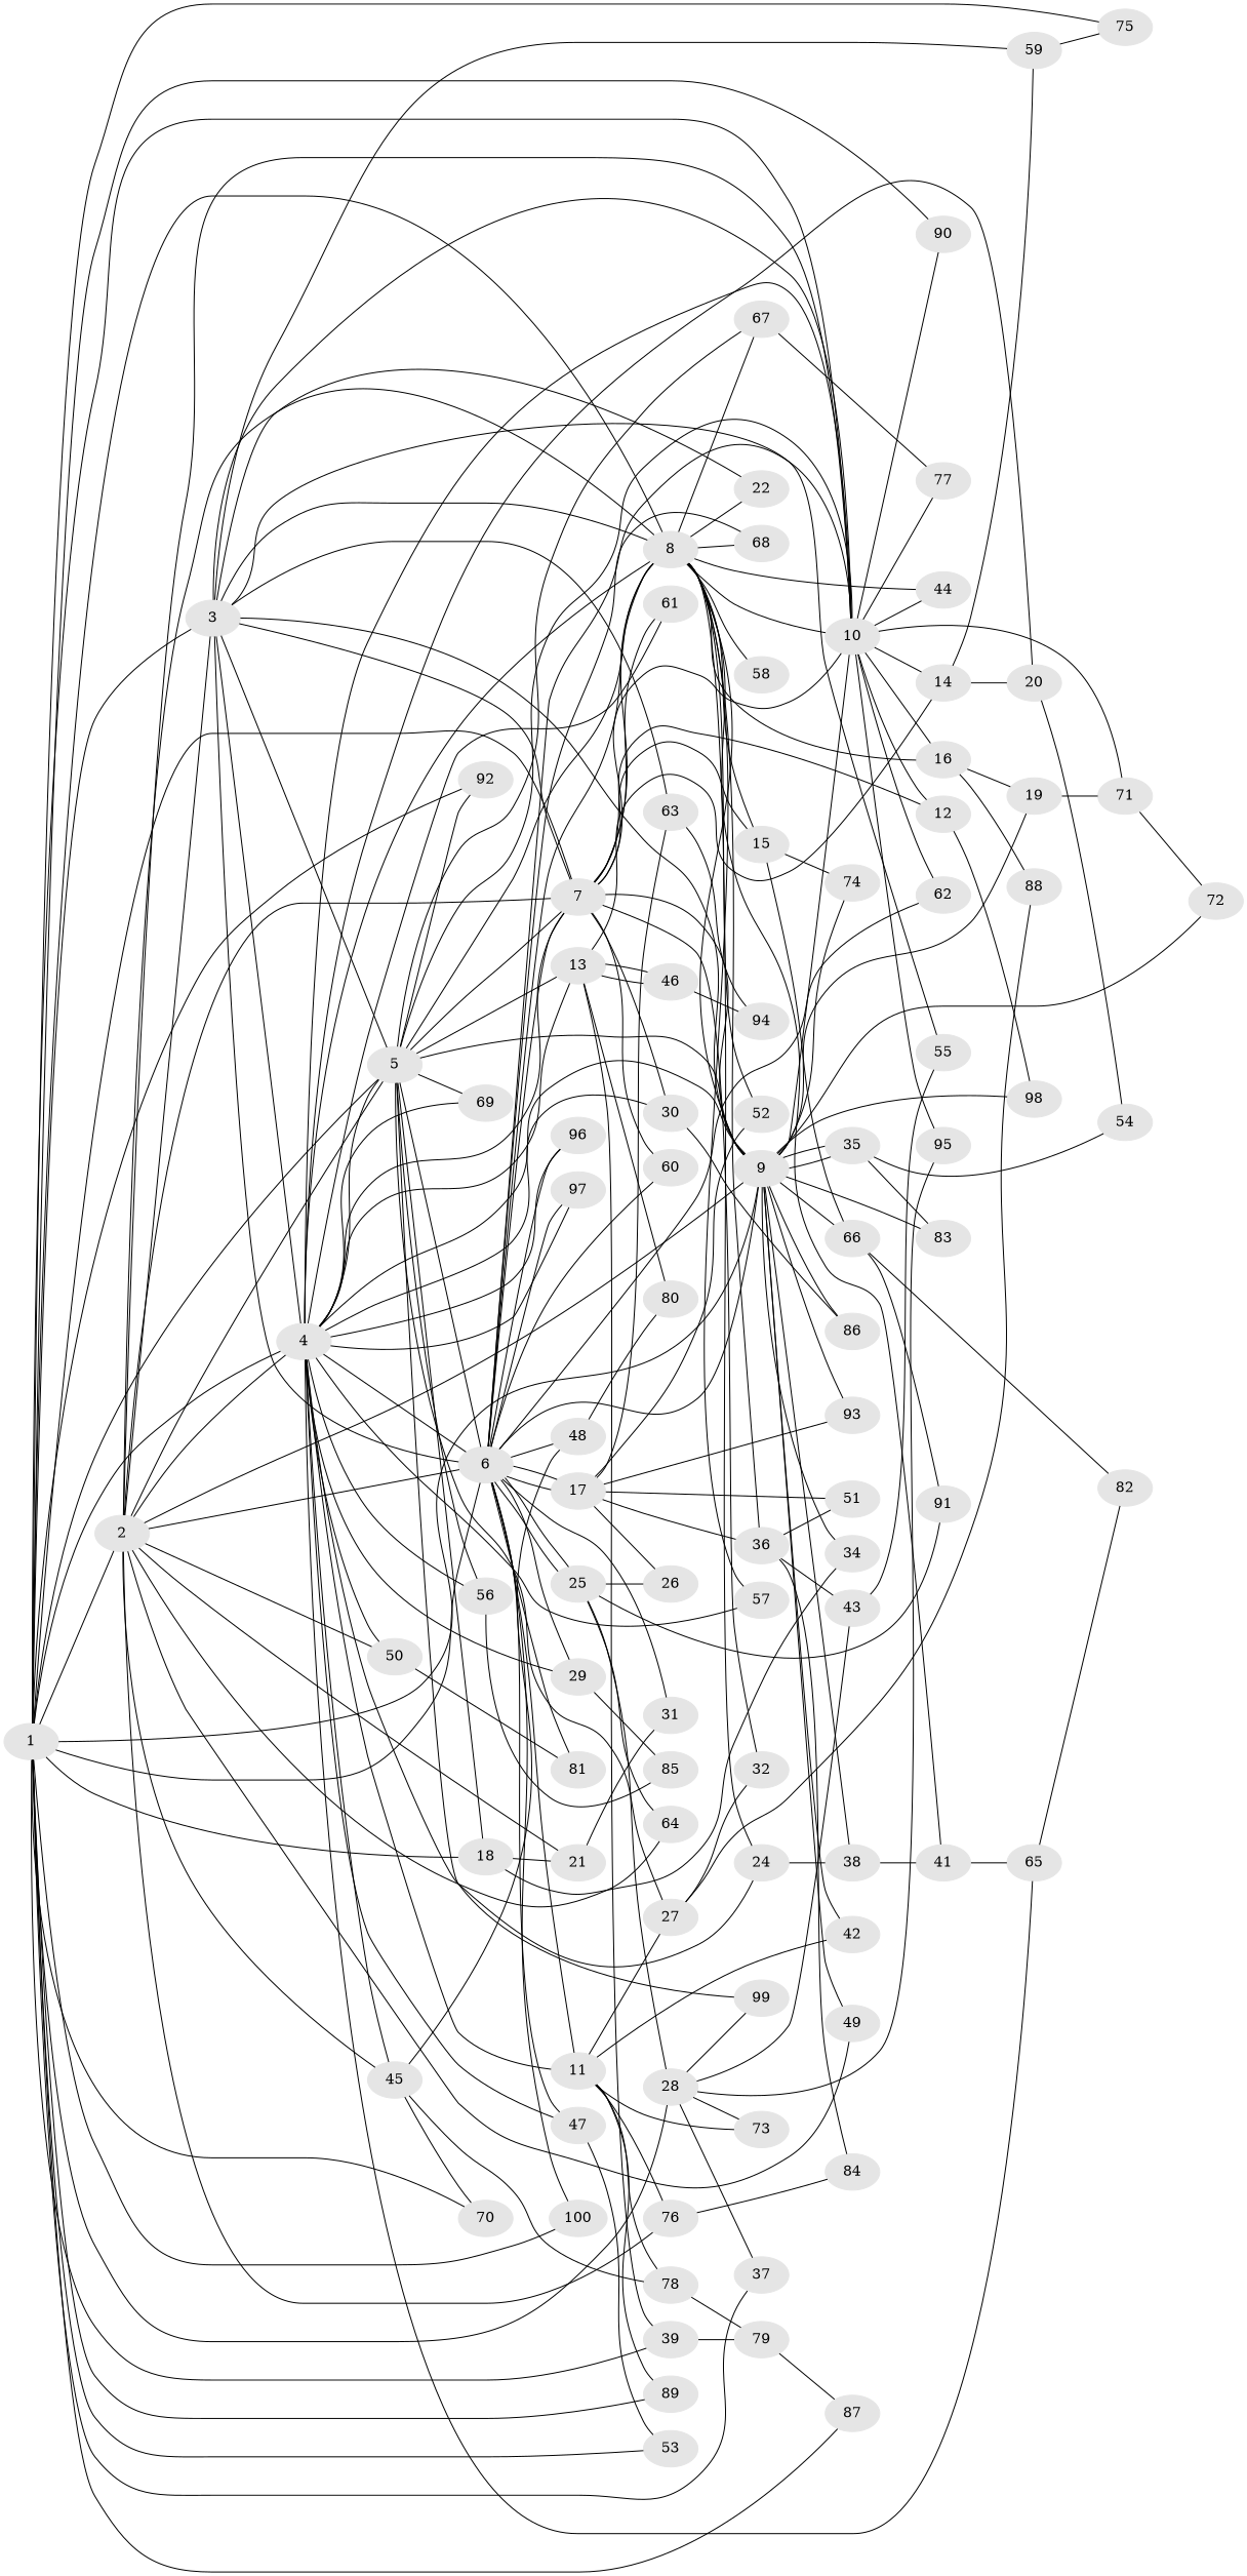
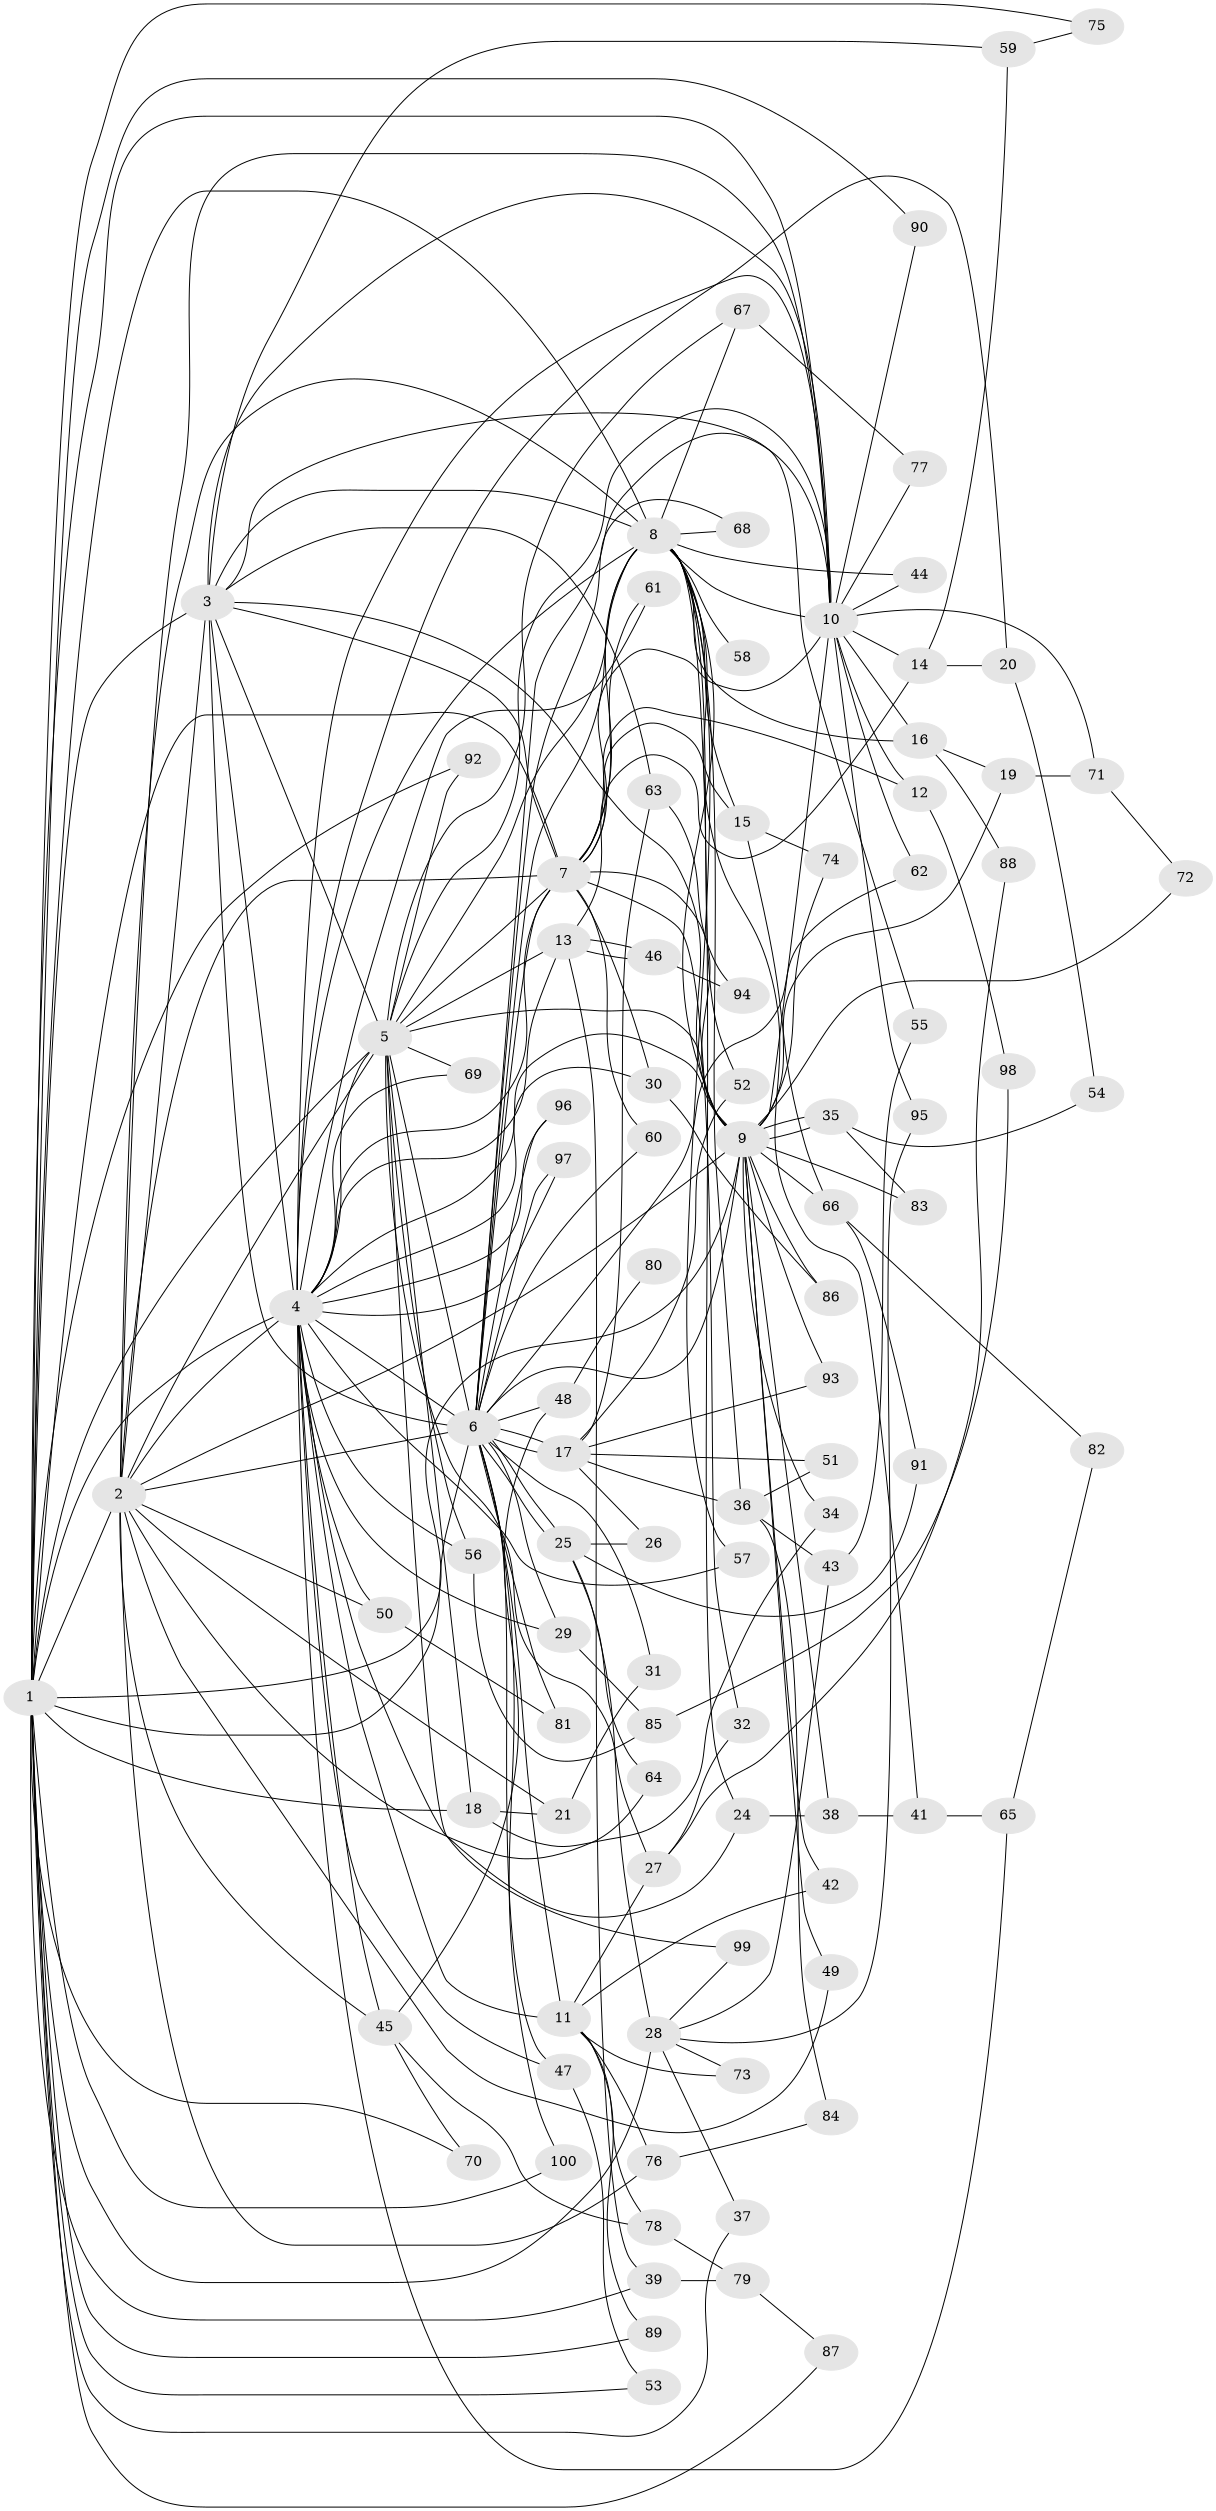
  graph {
    rankdir=LR
    node [color=gray90 style=filled]
    1
    2
    3
    4
    5
    6
    7
    8
    9
    10
    18
    28
    37
    39
    53
    70
    75
    87
    89
    90
    92
    100
    21
    45
    49
    50
    64
    76
-   22
    55
    59
    63
    11
    13
    20
    24
    29
    30
    47
    56
    57
    61
    65
    69
    96
    97
    27
    67
    99
    17
    25
    31
    48
    60
    62
    68
    81
    12
    15
    32
    16
    36
    41
    44
    52
    58
    19
    34
    35
    38
    42
    66
    72
    74
    83
    86
    93
    98
    14
    71
    77
    95
    73
    43
    79
    78
    84
    94
    46
    80
    54
    85
    82
    88
    26
    51
    91
    1 -- 2
    1 -- 3
    1 -- 4
    1 -- 5
    1 -- 6
    1 -- 7
    1 -- 8
    1 -- 9
    1 -- 10
    1 -- 18
    1 -- 28
    1 -- 37
    1 -- 39
    1 -- 53
    1 -- 70
    1 -- 75
    1 -- 87
    1 -- 89
    1 -- 90
    1 -- 92
    1 -- 100
    2 -- 3
    2 -- 4
    2 -- 5
    2 -- 6
    2 -- 7
    2 -- 8
    2 -- 9
    2 -- 10
    2 -- 21
    2 -- 45
    2 -- 49
    2 -- 50
    2 -- 64
    2 -- 76
    3 -- 4
    3 -- 5
    3 -- 6
    3 -- 7
    3 -- 8
    3 -- 9
    3 -- 10
-   3 -- 22
    3 -- 55
    3 -- 59
    3 -- 63
    4 -- 5
    4 -- 6
    4 -- 7
    4 -- 8
    4 -- 9
    4 -- 10
    4 -- 45
    4 -- 50
    4 -- 11
    4 -- 13
    4 -- 20
    4 -- 24
    4 -- 29
    4 -- 30
    4 -- 47
    4 -- 56
    4 -- 57
    4 -- 61
    4 -- 65
    4 -- 69
    4 -- 96
    4 -- 97
    5 -- 6
    5 -- 7
    5 -- 8
    5 -- 9
    5 -- 10
    5 -- 18
    5 -- 92
    5 -- 13
    5 -- 56
    5 -- 69
    5 -- 27
    5 -- 67
    5 -- 99
    6 -- 7
    6 -- 8
    6 -- 9
    6 -- 10
    6 -- 100
    6 -- 11
    6 -- 29
    6 -- 47
    6 -- 96
    6 -- 97
    6 -- 17
    6 -- 17
    6 -- 25
    6 -- 25
    6 -- 31
    6 -- 48
    6 -- 60
    6 -- 62
    6 -- 68
    6 -- 81
    7 -- 8
    7 -- 9
    7 -- 10
    7 -- 30
    7 -- 61
    7 -- 60
    7 -- 12
    7 -- 15
    7 -- 32
    8 -- 9
    8 -- 10
-   8 -- 22
    8 -- 24
    8 -- 57
    8 -- 67
    8 -- 68
    8 -- 15
    8 -- 16
    8 -- 36
    8 -- 41
    8 -- 44
    8 -- 52
    8 -- 58
    9 -- 10
    9 -- 49
    9 -- 19
    9 -- 34
    9 -- 35
    9 -- 35
    9 -- 38
    9 -- 42
    9 -- 66
    9 -- 72
    9 -- 74
    9 -- 83
    9 -- 86
    9 -- 93
-   9 -- 98
+   85 -- 98
    10 -- 90
    10 -- 62
    10 -- 12
    10 -- 16
    10 -- 44
    10 -- 14
    10 -- 71
    10 -- 77
    10 -- 95
    18 -- 21
    18 -- 34
    28 -- 37
    28 -- 99
    28 -- 95
    28 -- 73
    28 -- 43
    39 -- 79
    21 -- 31
    45 -- 70
    45 -- 48
    45 -- 78
    50 -- 81
    76 -- 84
    59 -- 75
    63 -- 94
    11 -- 89
    11 -- 76
    11 -- 27
    11 -- 42
    11 -- 73
    11 -- 78
    13 -- 39
    13 -- 14
    13 -- 46
    13 -- 46
-   13 -- 80
    20 -- 54
    24 -- 38
    29 -- 85
    30 -- 86
    47 -- 53
    56 -- 85
    65 -- 82
    27 -- 32
    27 -- 88
    67 -- 77
    17 -- 63
    17 -- 36
    17 -- 52
    17 -- 93
    17 -- 26
    17 -- 51
    25 -- 28
    25 -- 64
    25 -- 26
    25 -- 91
    48 -- 80
    12 -- 98
    15 -- 66
    15 -- 74
    16 -- 19
    16 -- 88
    36 -- 43
    36 -- 84
    36 -- 51
    41 -- 65
    19 -- 71
    35 -- 83
    35 -- 54
    38 -- 41
    66 -- 82
    66 -- 91
    14 -- 59
    14 -- 20
    71 -- 72
    43 -- 55
    79 -- 87
    78 -- 79
    46 -- 94
  }
